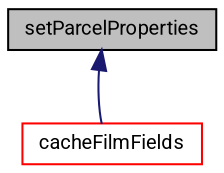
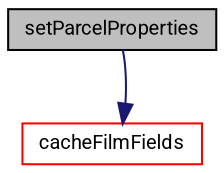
  digraph {
    rankdir=TB
    fontname=Roboto
    node [fontname=Roboto fontsize=10 shape=record]
    n1 [color=black fillcolor=grey75 fontcolor=black height=0.2 label=setParcelProperties style=filled width=0.4]
    n2 [color=red height=0.2 label=cacheFilmFields width=0.4]
-   n1 -> n2 [color=midnightblue dir=back fontname=Roboto fontsize=10 labelfontname=FreeSans labelfontsize=10 style=solid]
+   n2 -> n1 [color=midnightblue dir=back fontname=Roboto fontsize=10 labelfontname=FreeSans labelfontsize=10 style=solid]
  }
